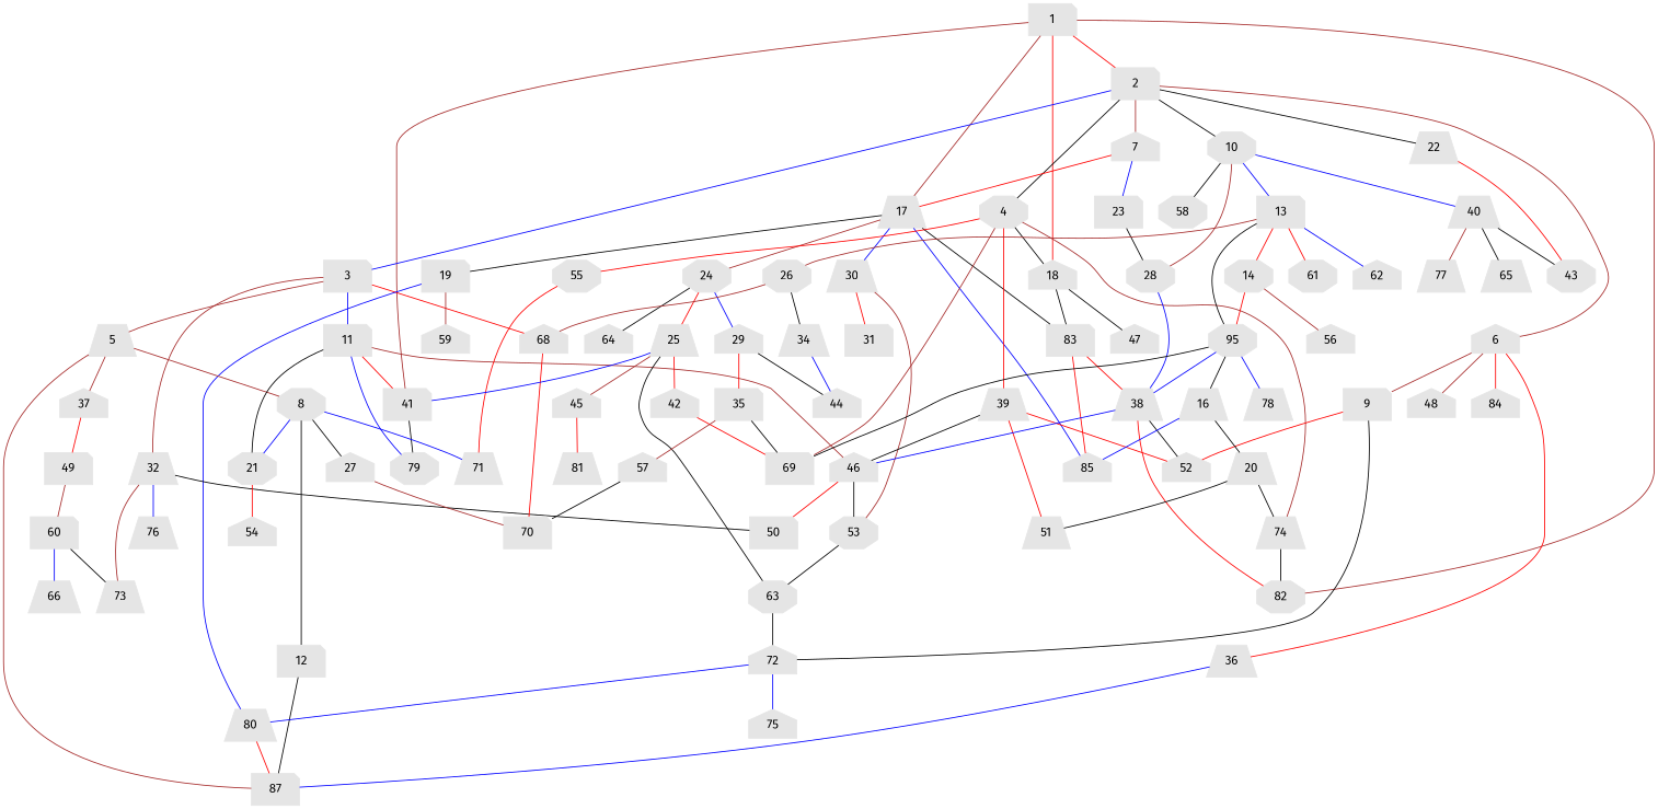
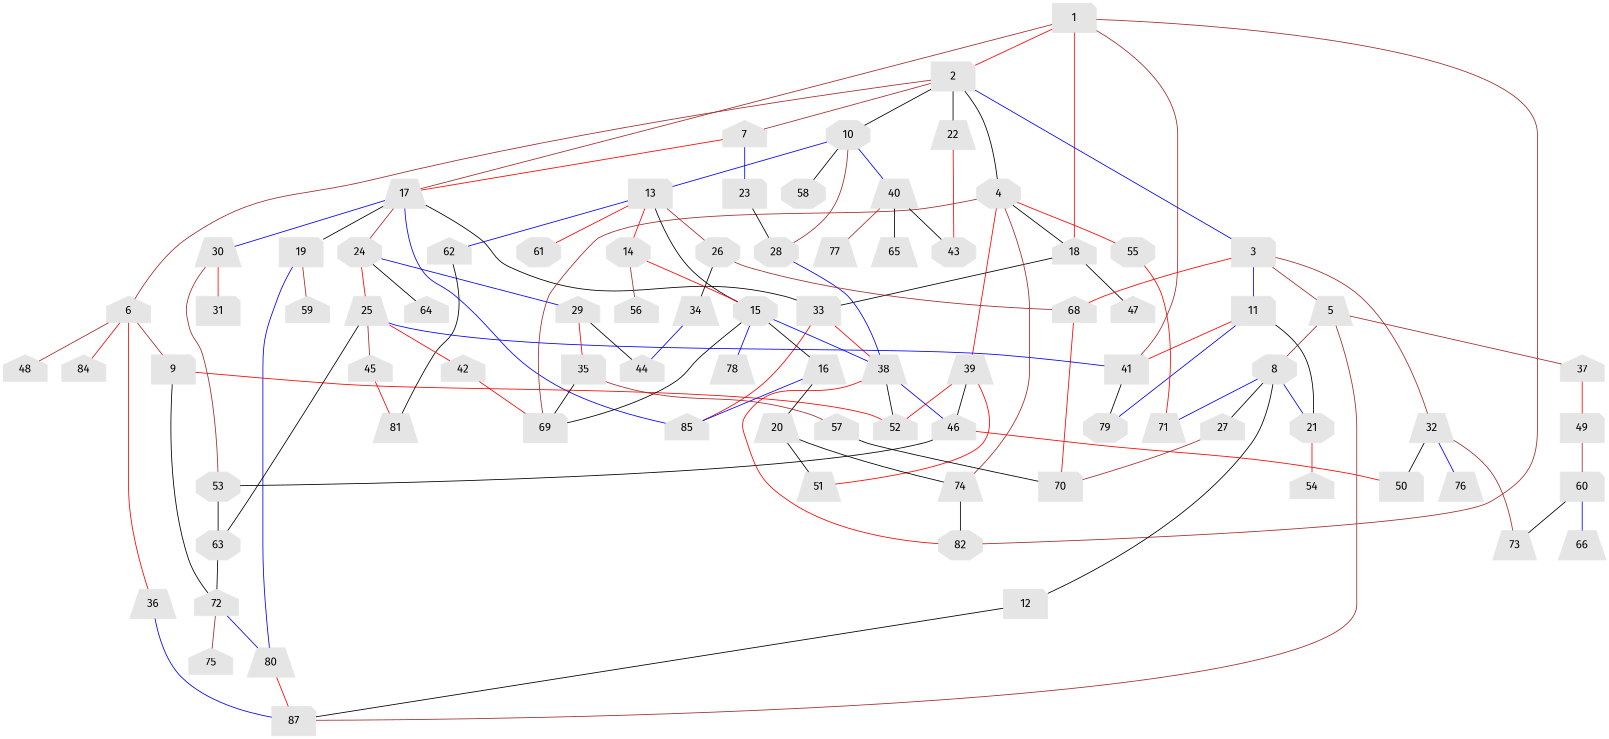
  graph {
    fontname="Fira Sans"
    node [color=gray90 fontname="Fira Sans" shape=trapezium style=filled]
    edge [color=black fontname="Fira Sans"]
    1 [shape=note]
    2 [shape=note]
    17
    18 [shape=house]
    41 [shape=note]
    82 [shape=octagon]
    3 [shape=note]
    4 [shape=octagon]
    6 [shape=house]
    7 [shape=house]
    10 [shape=octagon]
    22
    85 [shape=house]
    19 [shape=note]
    24 [shape=octagon]
    30
-   33 [shape=note label=83]
+   33 [shape=note]
    47 [shape=house]
    79 [shape=octagon]
    5
    11 [shape=note]
    32
    68 [shape=house]
    39
    55 [shape=octagon]
    69 [shape=note]
    74
    9 [shape=note]
    36
    48 [shape=house]
    84 [shape=house]
    23 [shape=note]
    13 [shape=note]
    28 [shape=octagon]
    40
    58 [shape=octagon]
    43 [shape=octagon]
    8 [shape=octagon]
    37 [shape=house]
    n40 [label=87 shape=note]
    21 [shape=octagon]
    46 [shape=house]
    50 [shape=note]
    73
    76
    70 [shape=note]
    52 [shape=house]
    51
    71
    12 [shape=note]
    27 [shape=house]
    49 [shape=note]
    72 [shape=house]
    54 [shape=house]
    80
    75 [shape=house]
    14 [shape=octagon]
-   15 [shape=octagon label=95]
+   15 [shape=octagon]
    26 [shape=octagon]
    61 [shape=octagon]
    62 [shape=house]
    38
    65
    77
    53 [shape=octagon]
    56 [shape=house]
    16
    78
    34
    81
    20
    59 [shape=house]
    25
    29 [shape=house]
    64 [shape=house]
    31 [shape=note]
    42 [shape=house]
    45 [shape=house]
    63 [shape=octagon]
    35 [shape=note]
    44 [shape=house]
    57 [shape=house]
    60 [shape=note]
    66
    1 -- 2 [color=red]
    1 -- 17 [color=brown]
    1 -- 18 [color=red]
    1 -- 41 [color=brown]
    1 -- 82 [color=brown]
    2 -- 3 [color=blue]
    2 -- 4
    2 -- 6 [color=brown]
    2 -- 7 [color=brown]
    2 -- 10
    2 -- 22
    17 -- 85 [color=blue]
    17 -- 19
    17 -- 24 [color=brown]
    17 -- 30 [color=blue]
    17 -- 33
    18 -- 33
    18 -- 47
    41 -- 79
    3 -- 5 [color=brown]
    3 -- 11 [color=blue]
    3 -- 32 [color=brown]
    3 -- 68 [color=red]
    4 -- 18
    4 -- 39 [color=red]
    4 -- 55 [color=red]
    4 -- 69 [color=brown]
    4 -- 74 [color=brown]
    6 -- 9 [color=brown]
    6 -- 36 [color=red]
    6 -- 48 [color=brown]
    6 -- 84 [color=red]
    7 -- 17 [color=red]
    7 -- 23 [color=blue]
    10 -- 13 [color=blue]
    10 -- 28 [color=brown]
    10 -- 40 [color=blue]
    10 -- 58
    22 -- 43 [color=red]
    19 -- 80 [color=blue]
    19 -- 59 [color=brown]
    24 -- 25 [color=red]
    24 -- 29 [color=blue]
    24 -- 64
    30 -- 53 [color=brown]
    30 -- 31 [color=red]
    33 -- 85 [color=red]
    33 -- 38 [color=red]
    5 -- 8 [color=brown]
    5 -- 37 [color=brown]
    5 -- n40 [color=brown]
    11 -- 41 [color=red]
    11 -- 79 [color=blue]
    11 -- 21
-   11 -- 46 [color=brown]
    32 -- 50
    32 -- 73 [color=brown]
    32 -- 76 [color=blue]
    68 -- 70 [color=red]
    39 -- 46
    39 -- 52 [color=red]
    39 -- 51 [color=red]
    55 -- 71 [color=red]
    74 -- 82
    9 -- 52 [color=red]
    9 -- 72
    36 -- n40 [color=blue]
    23 -- 28
    13 -- 14 [color=red]
    13 -- 15
    13 -- 26 [color=brown]
    13 -- 61 [color=red]
    13 -- 62 [color=blue]
    28 -- 38 [color=blue]
    40 -- 43
    40 -- 65
    40 -- 77 [color=brown]
    8 -- 21 [color=blue]
    8 -- 71 [color=blue]
    8 -- 12
    8 -- 27
    37 -- 49 [color=red]
    21 -- 54 [color=red]
    46 -- 50 [color=red]
    46 -- 53
    12 -- n40
    27 -- 70 [color=brown]
    49 -- 60 [color=brown]
    72 -- 80 [color=blue]
-   72 -- 75 [color=blue]
+   72 -- 75 [color=brown]
    80 -- n40 [color=red]
    14 -- 15 [color=red]
    14 -- 56 [color=brown]
    15 -- 69
    15 -- 38 [color=blue]
    15 -- 16
    15 -- 78 [color=blue]
    26 -- 68 [color=brown]
    26 -- 34
+   62 -- 81
    38 -- 82 [color=red]
    38 -- 46 [color=blue]
    38 -- 52
    53 -- 63
    16 -- 85 [color=blue]
    16 -- 20
    34 -- 44 [color=blue]
    20 -- 74
    20 -- 51
    25 -- 41 [color=blue]
    25 -- 42 [color=red]
    25 -- 45 [color=brown]
    25 -- 63
    29 -- 35 [color=red]
    29 -- 44
    42 -- 69 [color=red]
    45 -- 81 [color=red]
    63 -- 72
    35 -- 69
    35 -- 57 [color=brown]
    57 -- 70
    60 -- 73
    60 -- 66 [color=blue]
  }
